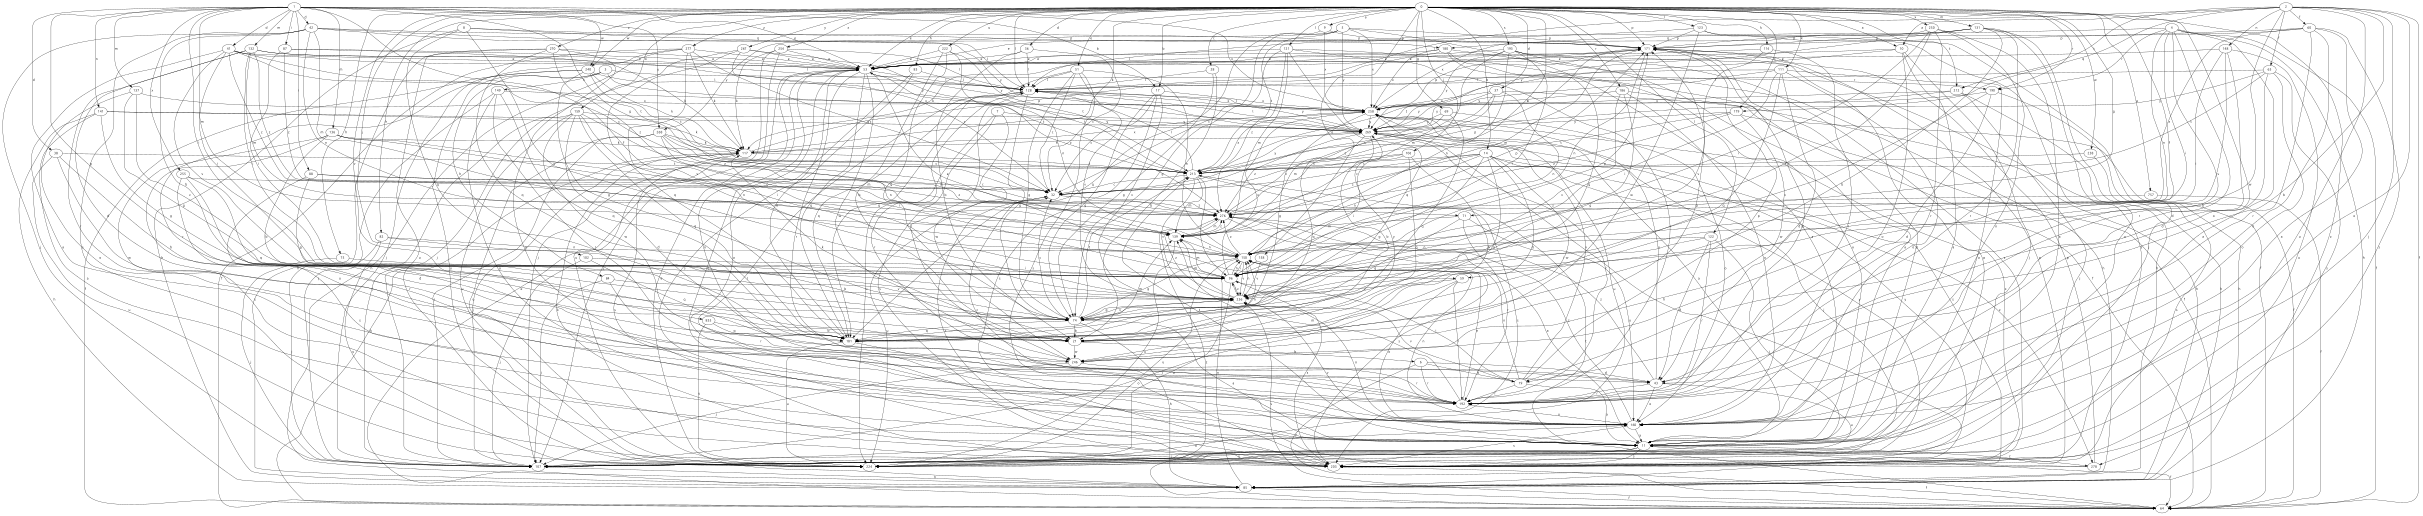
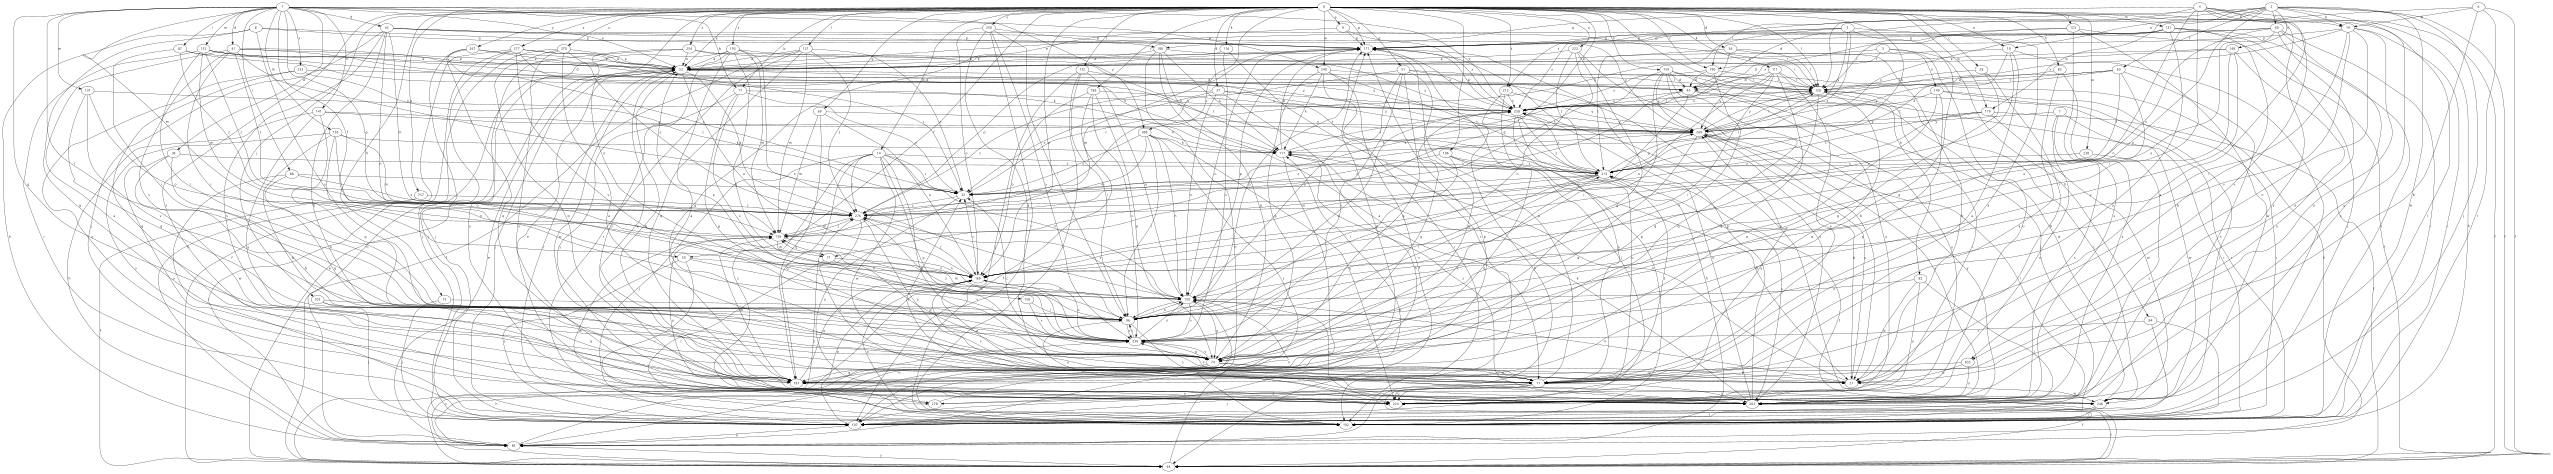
  strict digraph {
    fontname=Ubuntu
    node [fontname=Ubuntu]
    edge [fontname=Ubuntu]
    0
    9
    10
    14
    17
    28
    32
    36
    37
    51
    53
    59
    69
    71
    75
    82
    83
    102
    106
    111
    116
    117
    121
    122
    123
    128
    131
    n28 [label=757]
    158
    159
    160
    171
    179
    186
    190
    193
    203
    212
    222
    n40 [label=835]
    238
    240
    250
    254
    267
    270
    277
    278
    258
    181
    107
    213
    11
    74
    246
    150
    21
    n58 [label=276]
    236
    224
    85
    269
    192
    139
    96
    43
    64
    1
    38
    41
    42
    87
    88
    132
    136
    137
    141
    255
    268
    2
    19
    60
    63
    148
    3
    84
    149
    4
    180
    5
    6
    7
    8
    0 -> 9 [label=a]
    0 -> 10 [label=a]
    0 -> 14 [label=b]
    0 -> 17 [label=b]
    0 -> 28 [label=c]
    0 -> 32 [label=c]
    0 -> 36 [label=d]
    0 -> 37 [label=d]
    0 -> 51 [label=e]
    0 -> 53 [label=e]
    0 -> 59 [label=f]
    0 -> 69 [label=g]
    0 -> 71 [label=g]
    0 -> 75 [label=h]
    0 -> 82 [label=h]
    0 -> 83 [label=h]
    0 -> 102 [label=j]
    0 -> 106 [label=j]
    0 -> 111 [label=k]
    0 -> 116 [label=k]
    0 -> 117 [label=k]
    0 -> 121 [label=l]
    0 -> 122 [label=l]
    0 -> 123 [label=l]
    0 -> 128 [label=l]
    0 -> 131 [label=m]
    0 -> n28 [label=o]
    0 -> 158 [label=o]
    0 -> 159 [label=o]
    0 -> 160 [label=o]
    0 -> 171 [label=p]
    0 -> 179 [label=q]
    0 -> 186 [label=r]
    0 -> 190 [label=r]
    0 -> 193 [label=s]
+   0 -> 203 [label=s]
    0 -> 212 [label=t]
    0 -> 222 [label=u]
    0 -> n40 [label=v]
    0 -> 238 [label=w]
    0 -> 240 [label=w]
    0 -> 250 [label=x]
    0 -> 254 [label=x]
    0 -> 267 [label=y]
    0 -> 270 [label=z]
    0 -> 277 [label=z]
    0 -> 278 [label=z]
    9 -> 171 [label=p]
    9 -> 258 [label=x]
    9 -> 181 [label=q]
    10 -> 53 [label=e]
    10 -> 160 [label=o]
    10 -> 107 [label=j]
    10 -> 213 [label=t]
    10 -> 11 [label=a]
    14 -> 32 [label=c]
    14 -> 278 [label=z]
    14 -> 181 [label=q]
    14 -> 107 [label=j]
    14 -> 213 [label=t]
    14 -> 74 [label=g]
    14 -> 246 [label=w]
    14 -> 150 [label=n]
    14 -> 21 [label=b]
    14 -> n58 [label=z]
    17 -> 32 [label=c]
    17 -> 203 [label=s]
    17 -> 258 [label=x]
    17 -> 74 [label=g]
    17 -> 236 [label=v]
    28 -> 128 [label=l]
    28 -> 74 [label=g]
    28 -> 21 [label=b]
    32 -> n58 [label=z]
    32 -> 224 [label=u]
    36 -> 32 [label=c]
    36 -> 53 [label=e]
    36 -> 128 [label=l]
    36 -> 21 [label=b]
    37 -> 32 [label=c]
    37 -> 258 [label=x]
    37 -> 150 [label=n]
    37 -> n58 [label=z]
    37 -> 85 [label=h]
    37 -> 269 [label=y]
    51 -> 32 [label=c]
    51 -> 128 [label=l]
    51 -> 203 [label=s]
    51 -> 181 [label=q]
    51 -> 74 [label=g]
    51 -> 150 [label=n]
    51 -> 236 [label=v]
    53 -> 128 [label=l]
    53 -> 160 [label=o]
    53 -> 181 [label=q]
    53 -> 107 [label=j]
    53 -> 213 [label=t]
    53 -> 246 [label=w]
    53 -> n58 [label=z]
    53 -> 192 [label=r]
    59 -> 160 [label=o]
    59 -> 107 [label=j]
    59 -> 236 [label=v]
    59 -> 192 [label=r]
    69 -> 160 [label=o]
    69 -> 181 [label=q]
    69 -> 269 [label=y]
    69 -> 139 [label=m]
    71 -> 160 [label=o]
    71 -> 74 [label=g]
    71 -> 192 [label=r]
-   71 -> 139 [label=m]
+   139 -> 71 [label=m]
    75 -> 107 [label=j]
    75 -> 96 [label=i]
    82 -> 107 [label=j]
    82 -> 150 [label=n]
    82 -> 21 [label=b]
    82 -> 224 [label=u]
    83 -> 128 [label=l]
    83 -> 203 [label=s]
    83 -> 11 [label=a]
    102 -> 181 [label=q]
    102 -> 107 [label=j]
    102 -> 96 [label=i]
    106 -> 32 [label=c]
    106 -> 181 [label=q]
    106 -> 213 [label=t]
    106 -> 21 [label=b]
    106 -> 96 [label=i]
    111 -> 128 [label=l]
    111 -> 160 [label=o]
    111 -> 181 [label=q]
    111 -> 11 [label=a]
    111 -> 269 [label=y]
    111 -> 96 [label=i]
    111 -> 43 [label=d]
    116 -> 53 [label=e]
    116 -> 236 [label=v]
    116 -> 192 [label=r]
    117 -> 171 [label=p]
    117 -> 203 [label=s]
    117 -> 258 [label=x]
    117 -> 107 [label=j]
    117 -> 213 [label=t]
    121 -> 32 [label=c]
    121 -> 53 [label=e]
    121 -> 181 [label=q]
    121 -> n58 [label=z]
    121 -> 192 [label=r]
    121 -> 139 [label=m]
    121 -> 64 [label=f]
    122 -> 107 [label=j]
    122 -> 150 [label=n]
    122 -> 192 [label=r]
    122 -> 96 [label=i]
    122 -> 43 [label=d]
    123 -> 128 [label=l]
    123 -> 171 [label=p]
    123 -> 203 [label=s]
    123 -> 246 [label=w]
    123 -> 64 [label=f]
    128 -> 258 [label=x]
    128 -> 181 [label=q]
    128 -> 74 [label=g]
    128 -> 269 [label=y]
    128 -> 192 [label=r]
    131 -> 171 [label=p]
    131 -> 258 [label=x]
    131 -> 107 [label=j]
    131 -> 11 [label=a]
    131 -> 21 [label=b]
    131 -> 269 [label=y]
    131 -> 192 [label=r]
    n28 -> n58 [label=z]
    n28 -> 64 [label=f]
    158 -> 236 [label=v]
    158 -> 96 [label=i]
    159 -> 181 [label=q]
    159 -> 107 [label=j]
    159 -> 246 [label=w]
    159 -> n58 [label=z]
    159 -> 224 [label=u]
    159 -> 269 [label=y]
    159 -> 96 [label=i]
    159 -> 43 [label=d]
    160 -> 32 [label=c]
    160 -> 203 [label=s]
    160 -> 11 [label=a]
    160 -> 150 [label=n]
    160 -> n58 [label=z]
    171 -> 53 [label=e]
    171 -> 150 [label=n]
    171 -> 139 [label=m]
    179 -> 213 [label=t]
    179 -> 246 [label=w]
    179 -> n58 [label=z]
    179 -> 269 [label=y]
    179 -> 64 [label=f]
    186 -> 160 [label=o]
    186 -> 258 [label=x]
    186 -> 74 [label=g]
    186 -> 236 [label=v]
    186 -> 64 [label=f]
    190 -> 258 [label=x]
    190 -> 236 [label=v]
    190 -> 85 [label=h]
    190 -> 43 [label=d]
    193 -> 53 [label=e]
    193 -> 203 [label=s]
    193 -> 11 [label=a]
    193 -> 150 [label=n]
    193 -> 85 [label=h]
    193 -> 269 [label=y]
    193 -> 139 [label=m]
    193 -> 96 [label=i]
    203 -> 32 [label=c]
    203 -> 117 [label=k]
    203 -> 171 [label=p]
    203 -> 258 [label=x]
    203 -> 269 [label=y]
    203 -> 64 [label=f]
    212 -> 258 [label=x]
    212 -> 107 [label=j]
    212 -> 85 [label=h]
    212 -> 269 [label=y]
    222 -> 53 [label=e]
    222 -> 213 [label=t]
    222 -> 74 [label=g]
    222 -> 150 [label=n]
    222 -> 21 [label=b]
    n40 -> 181 [label=q]
    n40 -> 21 [label=b]
    n40 -> 224 [label=u]
    238 -> 203 [label=s]
    238 -> 213 [label=t]
    240 -> 117 [label=k]
    240 -> 128 [label=l]
    240 -> 213 [label=t]
    240 -> 74 [label=g]
    240 -> 192 [label=r]
    240 -> 64 [label=f]
    250 -> 160 [label=o]
    250 -> 171 [label=p]
    250 -> 11 [label=a]
    250 -> 236 [label=v]
    250 -> 192 [label=r]
    250 -> 96 [label=i]
    254 -> 53 [label=e]
    254 -> 117 [label=k]
    254 -> 128 [label=l]
    254 -> 107 [label=j]
    254 -> 224 [label=u]
    267 -> 32 [label=c]
    267 -> 53 [label=e]
    267 -> 181 [label=q]
    267 -> 107 [label=j]
    267 -> 269 [label=y]
    270 -> 53 [label=e]
    270 -> 181 [label=q]
    270 -> 11 [label=a]
    270 -> n58 [label=z]
    270 -> 224 [label=u]
    270 -> 85 [label=h]
    277 -> 32 [label=c]
    277 -> 53 [label=e]
    277 -> 117 [label=k]
    277 -> 107 [label=j]
    277 -> 236 [label=v]
    277 -> 85 [label=h]
    277 -> 64 [label=f]
    278 -> 53 [label=e]
    278 -> 128 [label=l]
    278 -> 171 [label=p]
    258 -> 128 [label=l]
    258 -> 171 [label=p]
    258 -> 11 [label=a]
    258 -> 74 [label=g]
    258 -> 224 [label=u]
    258 -> 85 [label=h]
    258 -> 269 [label=y]
    181 -> 53 [label=e]
    181 -> 160 [label=o]
    181 -> 224 [label=u]
    181 -> 139 [label=m]
    107 -> 160 [label=o]
    107 -> 171 [label=p]
    107 -> 85 [label=h]
    213 -> 32 [label=c]
    213 -> 128 [label=l]
    213 -> 203 [label=s]
    213 -> 258 [label=x]
    213 -> 236 [label=v]
    213 -> 269 [label=y]
    213 -> 139 [label=m]
    213 -> 96 [label=i]
    11 -> 171 [label=p]
    11 -> 203 [label=s]
    11 -> 278 [label=z]
    11 -> 107 [label=j]
    11 -> 213 [label=t]
    11 -> 236 [label=v]
    11 -> 224 [label=u]
    11 -> 64 [label=f]
    74 -> 32 [label=c]
    74 -> 181 [label=q]
    74 -> 213 [label=t]
    74 -> 11 [label=a]
    74 -> 21 [label=b]
    74 -> 236 [label=v]
    74 -> 85 [label=h]
    246 -> 128 [label=l]
    246 -> 171 [label=p]
    246 -> 107 [label=j]
    246 -> 192 [label=r]
    150 -> 171 [label=p]
    150 -> 74 [label=g]
    150 -> n58 [label=z]
    150 -> 236 [label=v]
    150 -> 224 [label=u]
    150 -> 96 [label=i]
    21 -> 117 [label=k]
    21 -> 246 [label=w]
    21 -> 150 [label=n]
    21 -> 269 [label=y]
    n58 -> 171 [label=p]
    n58 -> 203 [label=s]
    n58 -> 11 [label=a]
    n58 -> 139 [label=m]
    236 -> 160 [label=o]
    236 -> 74 [label=g]
    236 -> 150 [label=n]
    236 -> n58 [label=z]
    236 -> 139 [label=m]
    236 -> 96 [label=i]
    224 -> 269 [label=y]
    85 -> 53 [label=e]
    85 -> 150 [label=n]
    85 -> 64 [label=f]
    269 -> 117 [label=k]
    269 -> 128 [label=l]
    269 -> 203 [label=s]
    269 -> 181 [label=q]
    269 -> 21 [label=b]
    269 -> n58 [label=z]
    269 -> 192 [label=r]
    192 -> 160 [label=o]
    192 -> 171 [label=p]
    192 -> 150 [label=n]
    192 -> 139 [label=m]
    139 -> 150 [label=n]
    139 -> n58 [label=z]
    139 -> 224 [label=u]
    96 -> 53 [label=e]
    96 -> 171 [label=p]
    96 -> 203 [label=s]
    96 -> 258 [label=x]
    96 -> 150 [label=n]
    96 -> 236 [label=v]
    96 -> 224 [label=u]
    96 -> 139 [label=m]
    43 -> 160 [label=o]
    43 -> 258 [label=x]
    43 -> n58 [label=z]
    43 -> 224 [label=u]
    43 -> 192 [label=r]
    64 -> 53 [label=e]
    64 -> 117 [label=k]
    64 -> 213 [label=t]
    64 -> n58 [label=z]
    64 -> 236 [label=v]
    1 -> 17 [label=b]
    1 -> 53 [label=e]
    1 -> 59 [label=f]
    1 -> 71 [label=g]
    1 -> 240 [label=w]
    1 -> 258 [label=x]
    1 -> 74 [label=g]
    1 -> 139 [label=m]
    1 -> 96 [label=i]
    1 -> 38 [label=d]
    1 -> 41 [label=d]
    1 -> 42 [label=d]
    1 -> 87 [label=i]
    1 -> 88 [label=i]
    1 -> 132 [label=m]
    1 -> 136 [label=m]
    1 -> 137 [label=m]
    1 -> 141 [label=n]
    1 -> 255 [label=x]
    1 -> 268 [label=y]
    38 -> 213 [label=t]
    38 -> 246 [label=w]
    38 -> 21 [label=b]
    38 -> 224 [label=u]
    41 -> 32 [label=c]
    41 -> 53 [label=e]
    41 -> 128 [label=l]
    41 -> 213 [label=t]
    41 -> 11 [label=a]
    41 -> n58 [label=z]
    41 -> 236 [label=v]
    41 -> 96 [label=i]
    42 -> 128 [label=l]
    42 -> 171 [label=p]
    42 -> 203 [label=s]
    42 -> 107 [label=j]
    42 -> 150 [label=n]
    42 -> 21 [label=b]
    42 -> 269 [label=y]
    42 -> 139 [label=m]
    87 -> 53 [label=e]
    87 -> 117 [label=k]
    87 -> n58 [label=z]
    87 -> 96 [label=i]
    88 -> 32 [label=c]
    88 -> 74 [label=g]
    88 -> n58 [label=z]
    88 -> 192 [label=r]
    132 -> 53 [label=e]
    132 -> n58 [label=z]
    132 -> 269 [label=y]
    132 -> 192 [label=r]
    132 -> 139 [label=m]
    132 -> 96 [label=i]
    132 -> 43 [label=d]
    136 -> 117 [label=k]
    136 -> 160 [label=o]
    136 -> 203 [label=s]
    136 -> 150 [label=n]
    136 -> 21 [label=b]
    136 -> 139 [label=m]
    137 -> 160 [label=o]
    137 -> 258 [label=x]
    137 -> 74 [label=g]
    137 -> 236 [label=v]
    141 -> 117 [label=k]
    141 -> 11 [label=a]
    141 -> 74 [label=g]
    141 -> 85 [label=h]
    141 -> 269 [label=y]
    255 -> 32 [label=c]
    255 -> 203 [label=s]
    255 -> 181 [label=q]
    255 -> 43 [label=d]
    268 -> 32 [label=c]
    268 -> 117 [label=k]
    268 -> 107 [label=j]
    268 -> 150 [label=n]
    268 -> 224 [label=u]
    268 -> 139 [label=m]
    268 -> 96 [label=i]
    2 -> 10 [label=a]
    2 -> 128 [label=l]
    2 -> 160 [label=o]
    2 -> 179 [label=q]
    2 -> 212 [label=t]
    2 -> 107 [label=j]
    2 -> 246 [label=w]
    2 -> 224 [label=u]
    2 -> 64 [label=f]
    2 -> 19 [label=b]
    2 -> 60 [label=f]
    2 -> 63 [label=f]
    2 -> 148 [label=n]
    19 -> 171 [label=p]
    19 -> 258 [label=x]
    19 -> 11 [label=a]
-   19 -> 150 [label=n]
+   19 -> n40 [label=n]
    19 -> 236 [label=v]
    19 -> 192 [label=r]
    19 -> 96 [label=i]
    60 -> 53 [label=e]
    60 -> 160 [label=o]
    60 -> 171 [label=p]
    60 -> 203 [label=s]
    60 -> 11 [label=a]
    60 -> n58 [label=z]
    60 -> 192 [label=r]
    63 -> 128 [label=l]
    63 -> 160 [label=o]
    63 -> 203 [label=s]
    63 -> 213 [label=t]
    63 -> 269 [label=y]
    63 -> 43 [label=d]
    148 -> 53 [label=e]
    148 -> 236 [label=v]
    148 -> 224 [label=u]
    148 -> 96 [label=i]
    148 -> 43 [label=d]
    3 -> 190 [label=r]
    3 -> 213 [label=t]
    3 -> 224 [label=u]
    3 -> 84 [label=h]
    3 -> 149 [label=n]
    84 -> 107 [label=j]
    84 -> 236 [label=v]
    84 -> 192 [label=r]
    149 -> 258 [label=x]
    149 -> 181 [label=q]
    149 -> 107 [label=j]
    149 -> 11 [label=a]
    149 -> 192 [label=r]
    4 -> 190 [label=r]
    4 -> 11 [label=a]
    4 -> 150 [label=n]
    4 -> 85 [label=h]
    4 -> 192 [label=r]
    4 -> 96 [label=i]
    4 -> 64 [label=f]
    4 -> 19 [label=b]
    4 -> 180 [label=q]
    180 -> 53 [label=e]
    180 -> 117 [label=k]
    180 -> 258 [label=x]
    180 -> 11 [label=a]
    180 -> 74 [label=g]
    180 -> 85 [label=h]
    5 -> 171 [label=p]
    5 -> 258 [label=x]
    5 -> 213 [label=t]
    5 -> 11 [label=a]
    5 -> 74 [label=g]
    5 -> 269 [label=y]
    5 -> 268 [label=y]
-   21 -> 6 [label=b]
+   6 -> 21 [label=b]
    6 -> 192 [label=r]
    6 -> 43 [label=d]
    6 -> 64 [label=f]
    6 -> 19 [label=b]
    7 -> 203 [label=s]
    7 -> 246 [label=w]
    7 -> 224 [label=u]
    7 -> 269 [label=y]
    8 -> 171 [label=p]
    8 -> 181 [label=q]
    8 -> 236 [label=v]
    8 -> 85 [label=h]
    8 -> 180 [label=q]
  }
